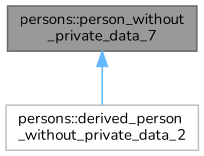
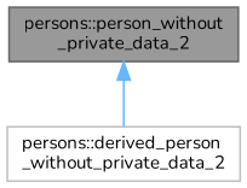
  digraph {
    fontname=Nunito
    node [fontname=Nunito fontsize=10 shape=box style=filled]
-   n1 [color=gray40 fillcolor=grey60 fontcolor=black height=0.2 label="persons::person_without\l_private_data_7" width=0.4]
+   n1 [color=gray40 fillcolor=grey60 fontcolor=black height=0.2 label="persons::person_without\l_private_data_2" width=0.4]
    n2 [color=grey75 fillcolor=white height=0.2 label="persons::derived_person\l_without_private_data_2" width=0.4]
    n1 -> n2 [color=steelblue1 dir=back fontname=Nunito fontsize=10 labelfontname=Helvetica labelfontsize=10 style=solid]
  }
